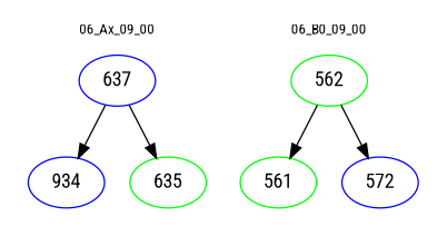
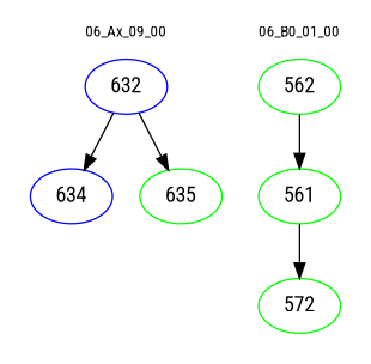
  digraph {
    fontname="Roboto Condensed"
    node [color=blue fontname="Roboto Condensed"]
    edge [color=black fontname="Roboto Condensed"]
-   n1 [label=637]
-   n2 [label=934]
+   n1 [label=632]
+   n2 [label=634]
    n3 [color=green label=635]
    n4 [color=green label=561]
    n5 [color=green label=562]
-   n6 [label=572]
+   n6 [color=green label=572]
    subgraph cluster_1 {
      color=white
      fontsize=10
      label="06_Ax_09_00"
      n1
      n2
      n3
    }
    subgraph cluster_2 {
      color=white
      fontsize=10
-     label="06_B0_09_00"
+     label="06_B0_01_00"
      n4
      n5
      n6
    }
    n1 -> n2
    n1 -> n3
-   n5 -> n6
+   n4 -> n6
    n5 -> n4
  }
